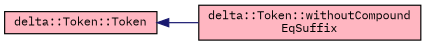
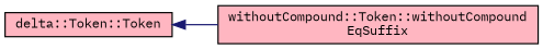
  digraph {
    rankdir=LR
    fontname="IBM Plex Mono"
    node [color=black fillcolor=lightpink fontname="IBM Plex Mono" fontsize=10 shape=record style=filled]
    n1 [fontcolor=black height=0.2 label="delta::Token::Token" width=0.4]
-   n2 [height=0.2 label="delta::Token::withoutCompound\lEqSuffix" width=0.4]
+   n2 [height=0.2 label="withoutCompound::Token::withoutCompound\lEqSuffix" width=0.4]
    n1 -> n2 [color=midnightblue dir=back fontname="IBM Plex Mono" fontsize=10 labelfontname=Helvetica labelfontsize=10 style=solid]
  }
